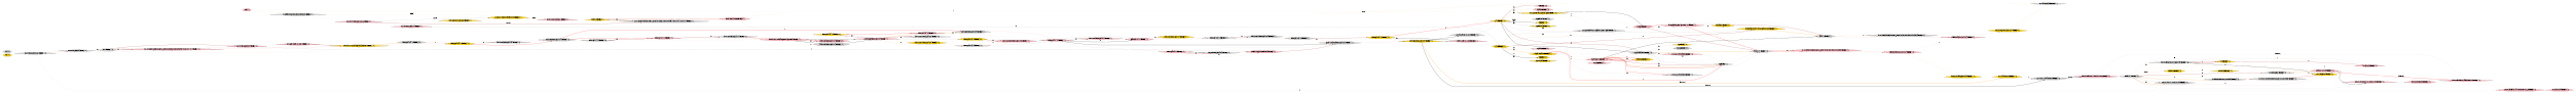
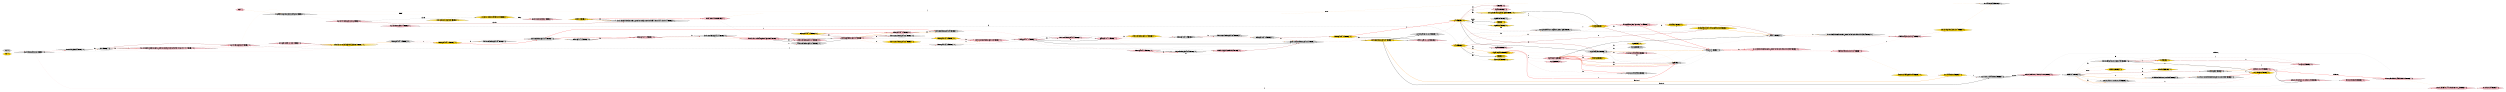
  digraph {
    fontname="Patrick Hand"
    rankdir=LR
    node [fillcolor=lightpink fontname="Patrick Hand" shape=hexagon style=filled]
    edge [arrowhead=normal color=brown fontname="Patrick Hand" style=dotted]
    n1 [fillcolor=lightgrey label="localParams.getInt(\"mintf\") != null@@@9@@@['1', '0', '0']"]
    n2 [fillcolor=gold label="localParams.getInt(\"mintf\") != null@@@11@@@['1', '1', '0']"]
    n3 [fillcolor=lightgrey label="mlt.setMinDocFreq(localParams.getInt(\"mindf\",0))@@@12@@@['1', '1', '0']"]
    n4 [fillcolor=lightgrey label="mlt.setMinTermFreq(localParams.getInt(\"mintf\"))@@@11@@@['0', '1', '0']" shape=diamond]
    n5 [fillcolor=lightgrey label="mlt.setMinDocFreq(localParams.getInt(\"mindf\"))@@@14@@@['0', '0', '1']"]
    n6 [label="localParams.get(\"minwl\") != null@@@13@@@['1', '1', '0']" shape=diamond]
    n7 [fillcolor=lightgrey label="localParams.get(\"minwl\") != null@@@11@@@['1', '0', '0']" shape=diamond]
    n8 [fillcolor=lightgrey label="mlt.setMaxWordLen(localParams.getInt(\"maxwl\"))@@@14@@@['0', '1', '0']"]
    n9 [label="mlt.setMinTermFreq(localParams.getInt(\"mintf\"))@@@13@@@['1', '1', '1']" shape=diamond]
    n10 [fillcolor=gold label="mlt.setMaxQueryTerms(localParams.getInt(\"maxqt\"))@@@15@@@['0', '1', '0']"]
    n11 [fillcolor=lightgrey label="localParams.get(\"maxntp\") != null@@@16@@@['0', '1', '0']" shape=diamond]
    n12 [fillcolor=gold label="localParams.get(\"maxntp\") != null@@@14@@@['1', '0', '0']"]
    n13 [label="localParams.getInt(\"mindf\") != null@@@14@@@['0', '0', '1']" shape=diamond]
    n14 [fillcolor=lightgrey label="mlt.setMaxQueryTerms(localParams.getInt(\"maxqt\"))@@@13@@@['1', '0', '0']" shape=diamond]
    n15 [fillcolor=lightgrey label="mlt.setMaxNumTokensParsed(localParams.getInt(\"maxntp\"))@@@18@@@['1', '1', '1']"]
    n16 [fillcolor=gold label="localParams.get(\"maxdf\") != null@@@19@@@['1', '0', '1']"]
    n17 [fillcolor=gold label="mlt.setMaxDocFreq(localParams.getInt(\"maxdf\"))@@@20@@@['1', '1', '1']" shape=diamond]
    n18 [fillcolor=gold label="qf != null@@@27@@@['1', '1', '0']" shape=diamond]
    n19 [label="ArrayList<String> fields = new ArrayList()@@@22@@@['0', '0', '1']" shape=diamond]
    n20 [fillcolor=gold label="return mlt.like(filteredDocument)@@@50@@@['1', '0', '0']"]
    n21 [fillcolor=lightgrey label="Query rawMLTQuery = mlt.like(filteredDocument)@@@55@@@['0', '1', '0']"]
    n22 [fillcolor=lightgrey label="ArrayList<String> fieldNames = new ArrayList()@@@26@@@['1', '1', '0']"]
    n23 [fillcolor=lightgrey label="Map<String,SchemaField> fieldNames = req.getSearcher().getSchema().getFields()@@@36@@@['1', '1', '1']"]
-   n24 [label="String fieldName@@@37@@@['1', '1', '1']"]
+   n24 [fillcolor=gold label="String fieldName@@@37@@@['1', '1', '1']"]
    n25 [fillcolor=gold label="fieldNames.get(fieldName).indexed() && fieldNames.get(fieldName).stored()@@@38@@@['0', '0', '1']"]
    n26 [label="fieldNames.get(fieldName).getType().getNumericType() == null@@@38@@@['1', '1', '1']"]
    n27 [fillcolor=lightgrey label="fieldNames.size() < 1@@@47@@@['1', '1', '0']"]
    n28 [fillcolor=lightgrey label="fields.size() < 1@@@41@@@['0', '0', '1']"]
    n29 [fillcolor=lightgrey label="mlt.setMinWordLen(localParams.getInt(\"minwl\"))@@@13@@@['0', '1', '0']" shape=diamond]
    n30 [label="MoreLikeThis mlt = new MoreLikeThis(req.getSearcher().getIndexReader())@@@12@@@['1', '1', '1']"]
    n31 [label="mlt.setMaxWordLen(localParams.getInt(\"maxwl\"))@@@12@@@['1', '0', '0']"]
    n32 [fillcolor=gold label="localParams.getInt(\"mintf\") != null@@@13@@@['0', '0', '1']" shape=diamond]
    n33 [label="mlt.setMaxNumTokensParsed(localParams.getInt(\"maxntp\"))@@@16@@@['1', '1', '0']"]
    n34 [label="localParams.get(\"minwl\") != null@@@15@@@['1', '1', '1']" shape=diamond]
    n35 [label="String(( qf = localParams.getParams(\"qf\")@@@5@@@['0', '0', '1']" shape=diamond]
    n36 [fillcolor=gold label="SolrIndexSearcher searcher = req.getSearcher()@@@6@@@['0', '0', '1']" shape=diamond]
    n37 [fillcolor=gold label="qf != null@@@23@@@['0', '0', '1']"]
    n38 [fillcolor=gold label="Query docIdQuery = createIdQuery(defaultField,uniqueValue)@@@7@@@['0', '0', '1']"]
    n39 [fillcolor=gold label="!StringUtils.isEmpty(fieldName)@@@25@@@['0', '0', '1']"]
    n40 [label="String fieldName@@@24@@@['0', '0', '1']" shape=diamond]
    n41 [fillcolor=gold label="qf@@@24@@@['0', '0', '1']"]
    n42 [fillcolor=gold label="fieldNames.keySet()@@@37@@@['0', '0', '1']" shape=diamond]
    n43 [fillcolor=lightgrey label="boostFields.size() > 0@@@57@@@['0', '1', '0']"]
    n44 [fillcolor=lightgrey label="Float b = boostFields.get(((TermQuery)q).getTerm().field())@@@63@@@['0', '1', '0']" shape=diamond]
    n45 [label="BooleanQuery.Builder realMLTQuery = new BooleanQuery.Builder()@@@71@@@['0', '1', '0']" shape=diamond]
    n46 [fillcolor=lightgrey label="newQ.setMinimumNumberShouldMatch(boostedMLTQuery.getMinimumNumberShouldMatch())@@@60@@@['0', '1', '0']"]
    n47 [fillcolor=gold label="boostedMLTQuery@@@61@@@['0', '1', '0']"]
    n48 [fillcolor=lightgrey label="newQ.setDisableCoord(boostedMLTQuery.isCoordDisabled())@@@59@@@['0', '1', '0']"]
    n49 [fillcolor=gold label="Query q = clause.getQuery()@@@62@@@['0', '1', '0']"]
    n50 [label="boostedMLTQuery = newQ.build()@@@69@@@['0', '1', '0']"]
    n51 [fillcolor=lightgrey label="BooleanQuery.Builder newQ = new BooleanQuery.Builder()@@@58@@@['0', '1', '0']"]
    n52 [fillcolor=lightgrey label="newQ.add(q,clause.getOccur())@@@67@@@['0', '1', '0']" shape=diamond]
    n53 [fillcolor=gold label="b != null@@@64@@@['0', '1', '0']" shape=diamond]
    n54 [label="q = new BoostQuery(q,b)@@@65@@@['0', '1', '0']" shape=diamond]
    n55 [label="realMLTQuery.setDisableCoord(true)@@@72@@@['0', '1', '0']"]
    n56 [fillcolor=gold label="BooleanClause clause@@@61@@@['0', '1', '0']" shape=diamond]
    n57 [label="realMLTQuery.add(boostedMLTQuery,BooleanClause.Occur.MUST)@@@73@@@['0', '1', '0']" shape=diamond]
    n58 [label="localParams.get(\"maxwl\") != null@@@16@@@['1', '1', '1']"]
    n59 [fillcolor=gold label="mlt.setMaxWordLen(localParams.getInt(\"maxwl\"))@@@16@@@['0', '0', '1']"]
    n60 [label="localParams.get(\"boost\") != null@@@20@@@['0', '1', '0']" shape=diamond]
    n61 [fillcolor=lightgrey label="localParams.get(\"maxqt\") != null@@@17@@@['0', '0', '1']" shape=diamond]
    n62 [label="boostFields = SolrPluginUtils.parseFieldBoosts(qf)@@@22@@@['0', '1', '0']"]
    n63 [fillcolor=lightgrey label="mlt.setBoost(localParams.getBool(\"boost\"))@@@21@@@['0', '1', '0']" shape=diamond]
    n64 [fillcolor=lightgrey label="localParams.get(\"maxntp\") != null@@@18@@@['0', '0', '1']"]
    n65 [fillcolor=lightgrey label="mlt.setMaxQueryTerms(localParams.getInt(\"maxqt\"))@@@17@@@['0', '0', '1']"]
    n66 [label="realMLTQuery.add(createIdQuery(\"id\",id),BooleanClause.Occur.MUST_NOT)@@@74@@@['0', '1', '0']"]
    n67 [label="return realMLTQuery.build()@@@75@@@['0', '1', '0']"]
    n68 [fillcolor=gold label="fields.add(fieldName)@@@38@@@['0', '0', '1']"]
    n69 [label="mlt.setFieldNames(fieldNames.toArray(new String(((())@@@50@@@['1', '1', '0']"]
    n70 [label="throw new SolrException(SolrException.ErrorCode.BAD_REQUEST,\"MoreLikeThis requires at least one similarity field: qf\")@@@48@@@['1', '1', '0']"]
    n71 [label="BooleanQuery boostedMLTQuery = (BooleanQuery)rawMLTQuery@@@56@@@['0', '1', '0']"]
    n72 [label="mlt.setMinWordLen(localParams.getInt(\"minwl\"))@@@15@@@['0', '0', '1']" shape=diamond]
    n73 [label="String string@@@27@@@['0', '0', '1']" shape=diamond]
    n74 [fillcolor=lightgrey label="!StringUtils.isEmpty(fieldName)@@@29@@@['1', '1', '0']"]
    n75 [fillcolor=gold label="doc.getFieldNames()@@@36@@@['1', '0', '0']" shape=diamond]
    n76 [fillcolor=gold label="Map<String,SchemaField> fields = req.getSchema().getFields()@@@40@@@['1', '1', '0']" shape=diamond]
    n77 [label="qf@@@23@@@['1', '0', '0']" shape=diamond]
    n78 [label="String fieldName@@@28@@@['0', '1', '0']"]
    n79 [fillcolor=lightgrey label="doc.getFieldNames()@@@41@@@['0', '1', '0']"]
    n80 [fillcolor=gold label="qf@@@28@@@['1', '1', '0']"]
    n81 [fillcolor=lightgrey label="throw new SolrException(SolrException.ErrorCode.BAD_REQUEST,\"MoreLikeThis requires at least one similarity field: qf\")@@@42@@@['0', '0', '1']"]
    n82 [label="mlt.setFieldNames(fields.toArray(new String(((())@@@44@@@['0', '0', '1']" shape=diamond]
    n83 [fillcolor=gold label="mlt.setAnalyzer(req.getSchema().getIndexAnalyzer())@@@45@@@['0', '0', '1']"]
    n84 [fillcolor=lightgrey label="parse['1', '0', '0']"]
    n85 [fillcolor=lightgrey label="String id = localParams.get(QueryParsing.V)@@@3@@@['1', '1', '0']" shape=diamond]
    n86 [label="throw new SolrException(SolrException.ErrorCode.BAD_REQUEST,\"Error completing MLT request. Could not fetch \" + \"document with id (\" + id + \"(\")@@@6@@@['1', '1', '0']" shape=diamond]
    n87 [fillcolor=lightgrey label="SolrDocument doc = getDocument(id)@@@4@@@['1', '1', '0']" shape=diamond]
    n88 [label="String(( qf = localParams.getParams(\"qf\")@@@8@@@['0', '1', '0']" shape=diamond]
    n89 [label="Map<String,Float> boostFields = new HashMap<>()@@@9@@@['0', '1', '0']" shape=diamond]
    n90 [fillcolor=gold label="MoreLikeThis mlt = new MoreLikeThis(req.getSearcher().getIndexReader())@@@10@@@['1', '1', '0']" shape=diamond]
    n91 [fillcolor=gold label="filteredDocument.put(field,doc.getFieldValues(field))@@@52@@@['1', '1', '0']"]
    n92 [fillcolor=lightgrey label="doc == null@@@5@@@['1', '1', '0']"]
    n93 [fillcolor=lightgrey label="String defaultField = req.getSchema().getUniqueKeyField().getName()@@@3@@@['0', '0', '1']" shape=diamond]
    n94 [label="String uniqueValue = localParams.get(QueryParsing.V)@@@4@@@['0', '0', '1']" shape=diamond]
    n95 [label="TopDocs td = searcher.search(docIdQuery,1)@@@9@@@['0', '0', '1']" shape=diamond]
    n96 [fillcolor=lightgrey label="throw new SolrException(SolrException.ErrorCode.BAD_REQUEST,\"Error completing MLT request. Could not fetch \" + \"document with id (\" + uniqueValue + \"(\")@@@10@@@['0', '0', '1']"]
    n97 [fillcolor=lightgrey label="return mlt.like(scoreDocs(0(.doc)@@@46@@@['0', '0', '1']" shape=diamond]
    n98 [fillcolor=gold label="td.totalHits != 1@@@10@@@['0', '0', '1']" shape=diamond]
    n99 [label="!StringUtils.isEmpty(string)@@@28@@@['1', '1', '1']"]
    n100 [fillcolor=lightgrey label="strings@@@27@@@['1', '1', '1']" shape=diamond]
    n101 [fillcolor=gold label="fields.add(string)@@@29@@@['0', '0', '1']"]
    n102 [label="String(( strings = splitList.split(fieldName)@@@30@@@['1', '1', '0']" shape=diamond]
    n103 [fillcolor=lightgrey label="String string@@@26@@@['1', '0', '0']"]
    n104 [fillcolor=gold label="strings@@@31@@@['0', '1', '0']" shape=diamond]
    n105 [fillcolor=lightgrey label="String(( strings = splitList.split(fieldName)@@@26@@@['1', '1', '1']" shape=diamond]
    n106 [fillcolor=gold label="parse['0', '1', '0']"]
    n107 [label="ScoreDoc(( scoreDocs = td.scoreDocs@@@11@@@['0', '0', '1']"]
    n108 [label="parse['0', '0', '1']"]
    n1 -> n2 [arrowhead=vee label=true style=dashed]
    n1 -> n2 [arrowhead=dot color=red style=dashed]
    n1 -> n3 [arrowhead=vee]
    n2 -> n3 [arrowhead=dot color=red style=bold]
    n2 -> n4 [color=darkorange]
    n2 -> n4 [color=darkorange label=true style=dashed]
    n3 -> n5 [arrowhead=vee color=red label=0 style=bold]
    n3 -> n6 [arrowhead=vee color=red style=bold]
    n3 -> n7 [arrowhead=dot color=darkorange]
    n4 -> n3
    n5 -> n34 [arrowhead=vee color=red style=dashed]
    n6 -> n29 [arrowhead=vee label=true style=bold]
    n6 -> n29
    n6 -> n30 [arrowhead=vee color=darkorange style=dashed]
    n7 -> n6 [style=dashed]
    n7 -> n6 [arrowhead=vee label=true style=bold]
    n7 -> n30 [arrowhead=vee color=red]
    n8 -> n9 [arrowhead=dot color=black style=bold]
    n9 -> n10 [color=darkorange label=true style=dashed]
    n9 -> n10 [arrowhead=dot color=darkorange style=dashed]
    n9 -> n11 [arrowhead=vee color=red]
    n9 -> n12 [color=black style=dashed]
    n9 -> n13 [arrowhead=dot color=darkorange style=bold]
    n9 -> n14 [arrowhead=vee style=bold]
    n9 -> n14 [arrowhead=vee color=red label=true style=dashed]
    n10 -> n11 [arrowhead=vee color=red]
    n11 -> n33 [color=darkorange label=true style=dashed]
    n11 -> n33 [arrowhead=dot color=darkorange]
    n11 -> n34 [arrowhead=vee color=black style=dashed]
    n12 -> n33 [style=bold]
    n12 -> n33 [arrowhead=vee color=red label=true style=dashed]
    n12 -> n34 [arrowhead=vee]
    n13 -> n5 [color=black]
    n13 -> n5 [arrowhead=vee color=darkorange label=true style=bold]
    n13 -> n34 [arrowhead=vee]
    n14 -> n12 [arrowhead=dot color=red]
    n15 -> n16 [arrowhead=vee color=darkorange]
    n15 -> n17 [arrowhead=vee style=dashed]
    n16 -> n17 [color=black]
    n16 -> n17 [arrowhead=dot color=red label=true style=dashed]
    n16 -> n18 [arrowhead=dot color=red label=qf style=bold]
    n16 -> n19 [arrowhead=vee color=black style=bold]
    n17 -> n19 [color=black style=bold]
    n17 -> n20 [color=darkorange label=filteredDocument style=bold]
    n17 -> n21 [color=black label=filteredDocument style=bold]
    n17 -> n22 [arrowhead=dot color=black style=bold]
    n18 -> n23 [label=false style=dashed]
    n18 -> n24 [color=darkorange label=true]
    n18 -> n74 [arrowhead=dot label=true style=bold]
    n18 -> n74 [arrowhead=dot color=black style=bold]
    n18 -> n75 [arrowhead=vee color=black label=false style=dashed]
    n18 -> n76 [arrowhead=vee color=red]
    n18 -> n76 [color=darkorange label=false style=dashed]
    n18 -> n77 [arrowhead=dot label=true style=bold]
    n18 -> n78 [arrowhead=dot label=true style=dashed]
    n18 -> n79 [arrowhead=vee color=darkorange label=uniqueValue style=dashed]
    n18 -> n80 [arrowhead=dot color=black label=true style=bold]
    n19 -> n37 [arrowhead=vee color=red]
    n20 -> n21 [arrowhead=dot color=black label=0 style=dashed]
    n21 -> n71 [arrowhead=dot color=black label=rawMLTQuery style=bold]
    n21 -> n71 [arrowhead=dot color=black style=dashed]
    n22 -> n18 [arrowhead=vee style=dashed]
    n23 -> n24 [color=red label=0]
    n23 -> n25 [arrowhead=dot color=black style=dashed]
    n24 -> n26 [arrowhead=vee]
    n24 -> n26 [color=black label=true]
    n24 -> n27 [arrowhead=dot style=bold]
    n25 -> n26 [arrowhead=dot color=black]
    n25 -> n26 [arrowhead=dot color=darkorange label=true]
    n25 -> n28 [color=darkorange style=bold]
    n26 -> n24 [arrowhead=dot color=red style=bold]
    n26 -> n25 [style=dashed]
    n26 -> n27 [arrowhead=vee color=red style=bold]
    n26 -> n28
    n26 -> n68 [arrowhead=vee color=red]
    n26 -> n68 [color=darkorange label=true]
    n27 -> n69 [arrowhead=vee color=red]
    n27 -> n70 [arrowhead=vee color=red style=bold]
    n27 -> n70 [color=red label=true style=bold]
    n28 -> n81 [color=darkorange style=dashed]
    n28 -> n81 [color=darkorange label=true]
    n28 -> n82 [arrowhead=dot color=red style=dashed]
    n29 -> n30 [arrowhead=dot color=red style=bold]
    n30 -> n8 [arrowhead=dot color=red label=true]
    n30 -> n8 [color=black style=bold]
    n30 -> n9 [color=black style=bold]
    n30 -> n31 [arrowhead=dot color=red style=bold]
    n30 -> n31 [color=black label=true]
    n30 -> n32
    n31 -> n9 [color=black]
    n32 -> n9 [arrowhead=vee label=true style=bold]
    n32 -> n9 [color=black style=dashed]
    n32 -> n13 [arrowhead=dot color=red style=bold]
    n33 -> n34 [arrowhead=vee color=black]
    n34 -> n15 [arrowhead=vee color=black style=bold]
    n34 -> n58 [color=black label=true style=bold]
    n34 -> n58 [color=black style=dashed]
    n34 -> n60 [arrowhead=dot style=dashed]
    n34 -> n72 [arrowhead=dot style=dashed]
    n34 -> n72 [color=black label=true style=dashed]
    n35 -> n36 [color=red]
    n35 -> n37 [arrowhead=vee color=black label=qf style=dashed]
    n36 -> n38
    n37 -> n23 [arrowhead=dot color=black style=dashed]
    n37 -> n23 [color=darkorange label=false style=dashed]
    n37 -> n24 [arrowhead=dot label=false style=dashed]
    n37 -> n25 [arrowhead=dot label=true style=bold]
    n37 -> n39 [arrowhead=dot color=darkorange style=dashed]
    n37 -> n39 [arrowhead=dot color=darkorange label=true style=bold]
    n37 -> n40 [color=black label=true]
    n37 -> n41 [arrowhead=vee color=black label=true style=bold]
    n37 -> n42 [arrowhead=vee color=black label=false]
    n38 -> n95 [color=darkorange]
    n38 -> n95 [arrowhead=vee label=docIdQuery style=dashed]
    n39 -> n28 [arrowhead=vee color=darkorange]
    n39 -> n73 [arrowhead=vee color=red label=true]
    n39 -> n99 [arrowhead=dot label=true style=dashed]
    n39 -> n100 [arrowhead=dot color=red label=true style=bold]
    n39 -> n105 [arrowhead=vee]
    n39 -> n105 [arrowhead=dot label=true style=dashed]
    n43 -> n44 [arrowhead=vee color=darkorange label=true]
    n43 -> n45 [color=black]
    n43 -> n46 [arrowhead=vee color=darkorange label=true style=dashed]
    n43 -> n47 [color=red label=scoreDocs style=dashed]
    n43 -> n48 [arrowhead=vee color=darkorange label=true style=bold]
    n43 -> n49 [arrowhead=dot color=red label=true style=dashed]
    n43 -> n50 [color=darkorange label=true style=dashed]
    n43 -> n51 [color=darkorange label=true style=bold]
    n43 -> n51 [arrowhead=vee color=black style=dashed]
    n43 -> n52 [arrowhead=vee label=true style=bold]
    n43 -> n53 [arrowhead=dot color=black label=true]
    n44 -> n53 [arrowhead=vee style=bold]
    n44 -> n53 [arrowhead=vee color=red label=b style=bold]
    n44 -> n54 [arrowhead=vee label=b style=dashed]
    n45 -> n55 [color=black style=dashed]
    n46 -> n49 [arrowhead=dot color=red style=bold]
    n47 -> n56 [color=darkorange label=true style=dashed]
    n48 -> n46 [color=red style=dashed]
    n49 -> n44 [color=black style=bold]
    n49 -> n52 [color=black label=q]
    n49 -> n54 [arrowhead=dot label=q style=dashed]
    n50 -> n45 [arrowhead=dot color=black style=bold]
    n50 -> n57 [arrowhead=vee color=red label=boostedMLTQuery style=bold]
    n51 -> n48 [arrowhead=dot color=darkorange]
    n52 -> n49 [arrowhead=dot]
    n52 -> n50 [color=darkorange style=bold]
    n53 -> n52 [arrowhead=dot color=darkorange]
    n53 -> n54 [label=true style=bold]
    n53 -> n54 [arrowhead=vee color=red]
    n54 -> n52 [color=darkorange]
    n54 -> n52 [arrowhead=vee color=red label=q]
    n55 -> n57 [arrowhead=vee]
    n57 -> n66 [arrowhead=dot color=darkorange style=dashed]
    n58 -> n15 [color=darkorange]
    n58 -> n59 [arrowhead=vee color=red style=dashed]
    n58 -> n59 [arrowhead=dot color=red label=true style=dashed]
    n58 -> n60 [arrowhead=vee color=red]
    n58 -> n61 [arrowhead=dot style=dashed]
    n59 -> n61 [color=red]
    n60 -> n15 [arrowhead=dot color=black]
    n60 -> n62 [arrowhead=vee color=black label=true]
    n60 -> n63 [color=red label=true style=bold]
    n60 -> n63 [color=black style=bold]
    n61 -> n64 [arrowhead=vee color=red style=dashed]
    n61 -> n65 [arrowhead=dot style=bold]
    n61 -> n65 [arrowhead=dot label=true]
    n62 -> n15 [arrowhead=vee style=bold]
    n63 -> n62 [arrowhead=vee color=darkorange]
    n64 -> n15 [arrowhead=dot color=darkorange label=true]
    n64 -> n15 [color=red style=dashed]
    n64 -> n16 [style=bold]
    n65 -> n64 [arrowhead=vee color=darkorange]
    n66 -> n67 [style=bold]
    n68 -> n25 [arrowhead=dot color=black]
    n68 -> n28 [style=bold]
    n69 -> n82 [arrowhead=vee color=red label=0]
    n69 -> n91 [arrowhead=vee color=darkorange style=dashed]
    n70 -> n69 [color=red style=dashed]
    n71 -> n43 [arrowhead=dot color=black]
    n71 -> n57 [color=black label=boostedMLTQuery]
    n72 -> n58 [arrowhead=vee color=black style=dashed]
    n74 -> n27 [color=darkorange style=bold]
    n74 -> n100 [color=darkorange label=true]
    n74 -> n102 [style=dashed]
    n74 -> n102 [arrowhead=dot color=red label=true style=dashed]
    n74 -> n103 [arrowhead=vee color=black label=true]
    n74 -> n104 [arrowhead=vee label=true style=dashed]
    n74 -> n105 [label=true]
    n76 -> n23 [arrowhead=dot color=black label=0]
    n76 -> n24 [arrowhead=dot color=black style=bold]
    n81 -> n82 [arrowhead=vee]
    n82 -> n83 [style=dashed]
    n83 -> n97 [arrowhead=vee color=darkorange style=dashed]
    n84 -> n85 [arrowhead=dot]
    n85 -> n66 [arrowhead=dot color=red label=id]
    n85 -> n86 [arrowhead=vee color=black label=id]
    n85 -> n87 [color=red label=id style=dashed]
    n85 -> n87 [style=dashed]
    n86 -> n88 [arrowhead=dot color=red style=dashed]
    n86 -> n90 [arrowhead=dot color=red style=dashed]
    n87 -> n92 [color=darkorange label=doc]
    n87 -> n92
    n88 -> n18 [color=darkorange label=qf]
    n88 -> n62 [arrowhead=dot color=black label=qf style=dashed]
    n88 -> n89 [arrowhead=vee]
    n89 -> n90 [style=bold]
    n90 -> n1 [arrowhead=dot color=darkorange style=bold]
    n90 -> n2 [arrowhead=vee color=darkorange]
    n91 -> n20 [arrowhead=vee style=dashed]
    n91 -> n21 [arrowhead=dot]
    n92 -> n86 [arrowhead=vee color=darkorange label=true style=dashed]
    n92 -> n86 [arrowhead=dot style=bold]
    n92 -> n88 [style=bold]
    n92 -> n90 [color=red]
    n93 -> n38 [arrowhead=dot color=darkorange label=defaultField]
    n93 -> n94 [arrowhead=vee]
    n94 -> n35
    n94 -> n38 [arrowhead=vee color=black label=uniqueValue style=dashed]
    n94 -> n96 [arrowhead=dot label=uniqueValue style=bold]
    n95 -> n98 [color=darkorange]
    n96 -> n107 [color=red style=dashed]
    n98 -> n96 [arrowhead=dot color=black label=true style=bold]
    n98 -> n96 [color=darkorange style=bold]
    n98 -> n107 [arrowhead=dot color=red style=bold]
    n99 -> n27 [arrowhead=vee color=black]
    n99 -> n28 [arrowhead=vee color=black style=bold]
    n99 -> n39 [arrowhead=vee color=darkorange]
    n99 -> n74 [arrowhead=dot color=red]
    n99 -> n100 [arrowhead=dot color=red style=bold]
    n99 -> n101 [color=red style=bold]
    n99 -> n101 [arrowhead=vee color=red label=0 style=bold]
    n99 -> n101 [color=red label=true]
    n100 -> n27 [color=black]
    n100 -> n74 [arrowhead=vee color=black style=dashed]
    n100 -> n99 [color=darkorange style=bold]
    n100 -> n99 [label=true style=bold]
    n101 -> n28 [arrowhead=dot]
    n101 -> n39 [arrowhead=vee color=red]
    n101 -> n99 [arrowhead=dot color=red style=bold]
    n102 -> n100 [arrowhead=dot color=darkorange style=dashed]
    n105 -> n99 [arrowhead=vee color=red style=bold]
    n106 -> n85 [arrowhead=vee color=black]
    n107 -> n30 [arrowhead=vee color=black]
    n107 -> n97 [color=darkorange label=scoreDocs style=dashed]
    n108 -> n93 [arrowhead=dot color=darkorange style=dashed]
  }
